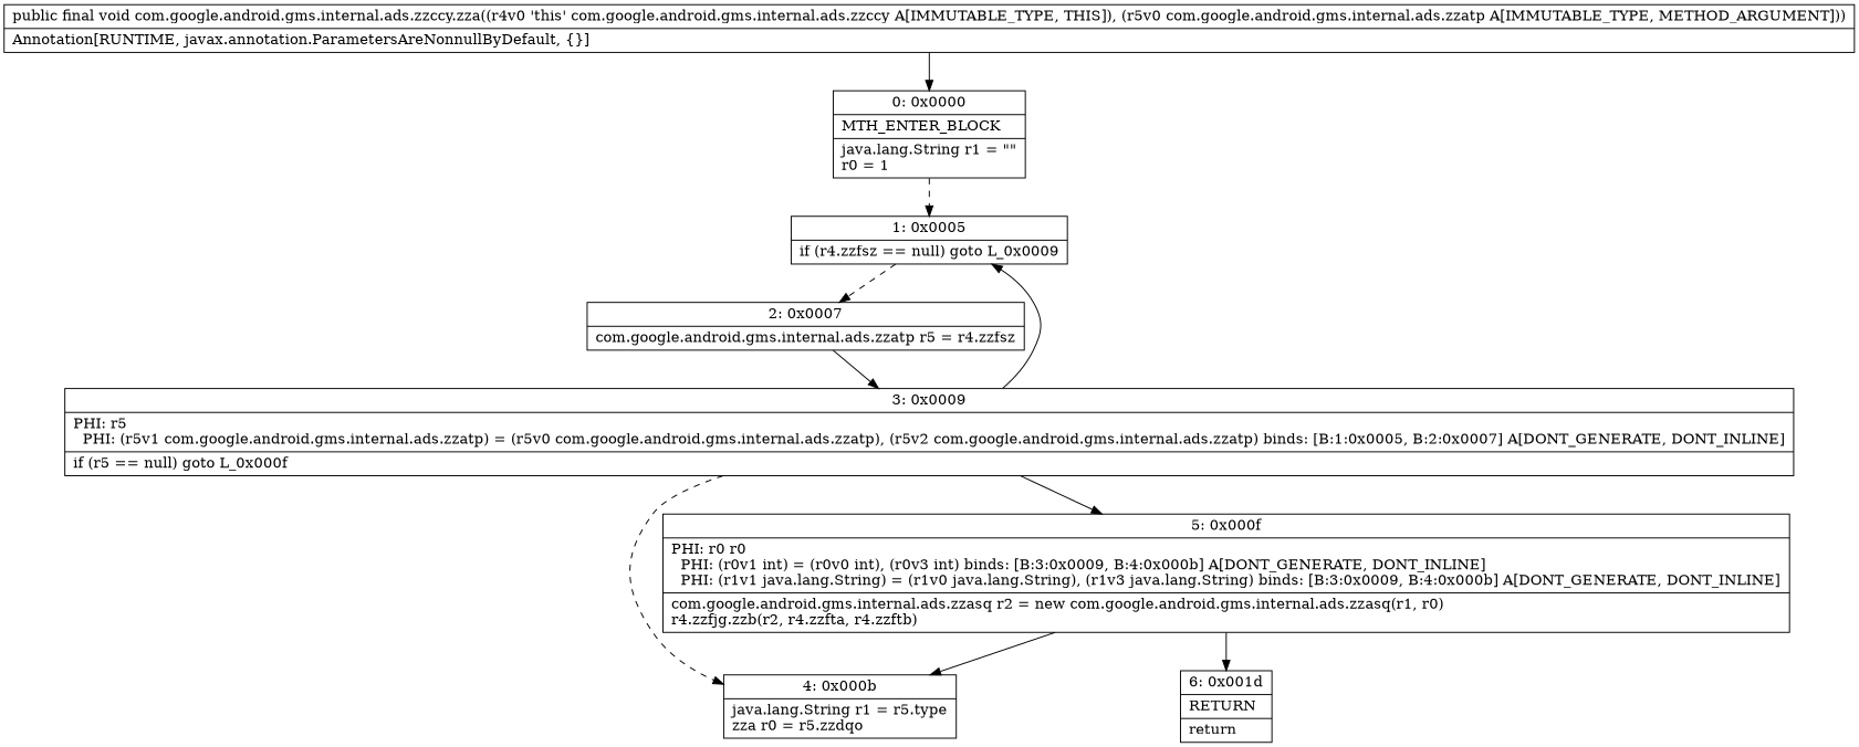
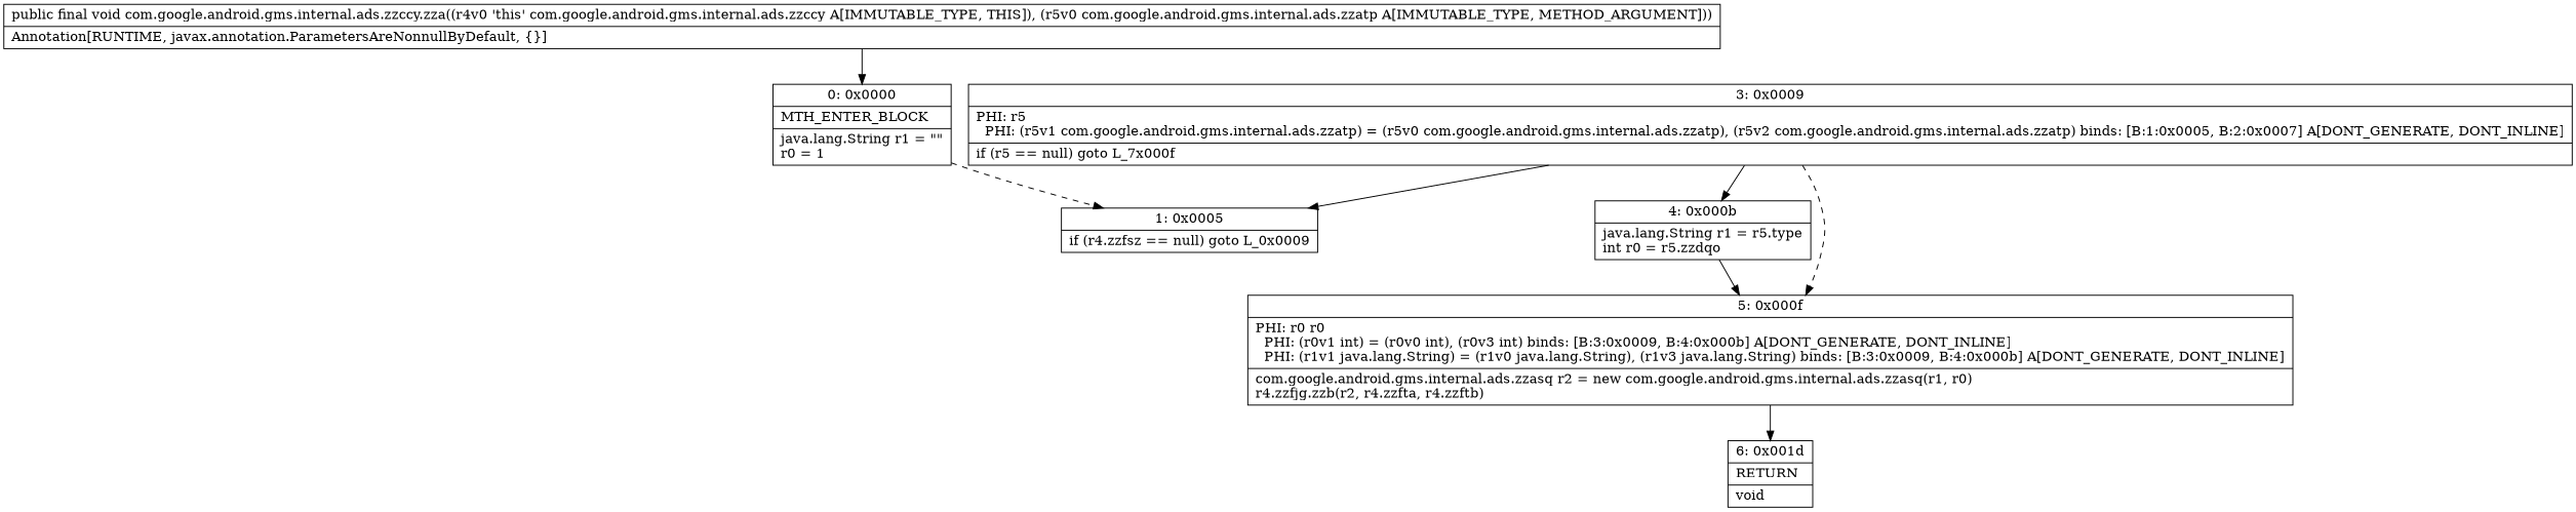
  digraph {
    node [shape=record]
    n1 [label="{0\:\ 0x0000|MTH_ENTER_BLOCK\l|java.lang.String r1 = \"\"\lr0 = 1\l}"]
    n2 [label="{1\:\ 0x0005|if (r4.zzfsz == null) goto L_0x0009\l}"]
-   n3 [label="{2\:\ 0x0007|com.google.android.gms.internal.ads.zzatp r5 = r4.zzfsz\l}"]
-   n4 [label="{3\:\ 0x0009|PHI: r5 \l  PHI: (r5v1 com.google.android.gms.internal.ads.zzatp) = (r5v0 com.google.android.gms.internal.ads.zzatp), (r5v2 com.google.android.gms.internal.ads.zzatp) binds: [B:1:0x0005, B:2:0x0007] A[DONT_GENERATE, DONT_INLINE]\l|if (r5 == null) goto L_0x000f\l}"]
-   n5 [label="{4\:\ 0x000b|java.lang.String r1 = r5.type\lzza r0 = r5.zzdqo\l}"]
+   n4 [label="{3\:\ 0x0009|PHI: r5 \l  PHI: (r5v1 com.google.android.gms.internal.ads.zzatp) = (r5v0 com.google.android.gms.internal.ads.zzatp), (r5v2 com.google.android.gms.internal.ads.zzatp) binds: [B:1:0x0005, B:2:0x0007] A[DONT_GENERATE, DONT_INLINE]\l|if (r5 == null) goto L_7x000f\l}"]
+   n5 [label="{4\:\ 0x000b|java.lang.String r1 = r5.type\lint r0 = r5.zzdqo\l}"]
    n6 [label="{5\:\ 0x000f|PHI: r0 r0 \l  PHI: (r0v1 int) = (r0v0 int), (r0v3 int) binds: [B:3:0x0009, B:4:0x000b] A[DONT_GENERATE, DONT_INLINE]\l  PHI: (r1v1 java.lang.String) = (r1v0 java.lang.String), (r1v3 java.lang.String) binds: [B:3:0x0009, B:4:0x000b] A[DONT_GENERATE, DONT_INLINE]\l|com.google.android.gms.internal.ads.zzasq r2 = new com.google.android.gms.internal.ads.zzasq(r1, r0)\lr4.zzfjg.zzb(r2, r4.zzfta, r4.zzftb)\l}"]
-   n7 [label="{6\:\ 0x001d|RETURN\l|return\l}"]
+   n7 [label="{6\:\ 0x001d|RETURN\l|void\l}"]
    n8 [label="{public final void com.google.android.gms.internal.ads.zzccy.zza((r4v0 'this' com.google.android.gms.internal.ads.zzccy A[IMMUTABLE_TYPE, THIS]), (r5v0 com.google.android.gms.internal.ads.zzatp A[IMMUTABLE_TYPE, METHOD_ARGUMENT]))  | Annotation[RUNTIME, javax.annotation.ParametersAreNonnullByDefault, \{\}]\l}"]
    n1 -> n2 [style=dashed]
-   n2 -> n3 [style=dashed]
-   n3 -> n4
    n4 -> n2
-   n4 -> n5 [style=dashed]
-   n4 -> n6
-   n6 -> n5
+   n4 -> n5 [style=solid]
+   n4 -> n6 [style=dashed]
+   n5 -> n6
    n6 -> n7
    n8 -> n1
  }
